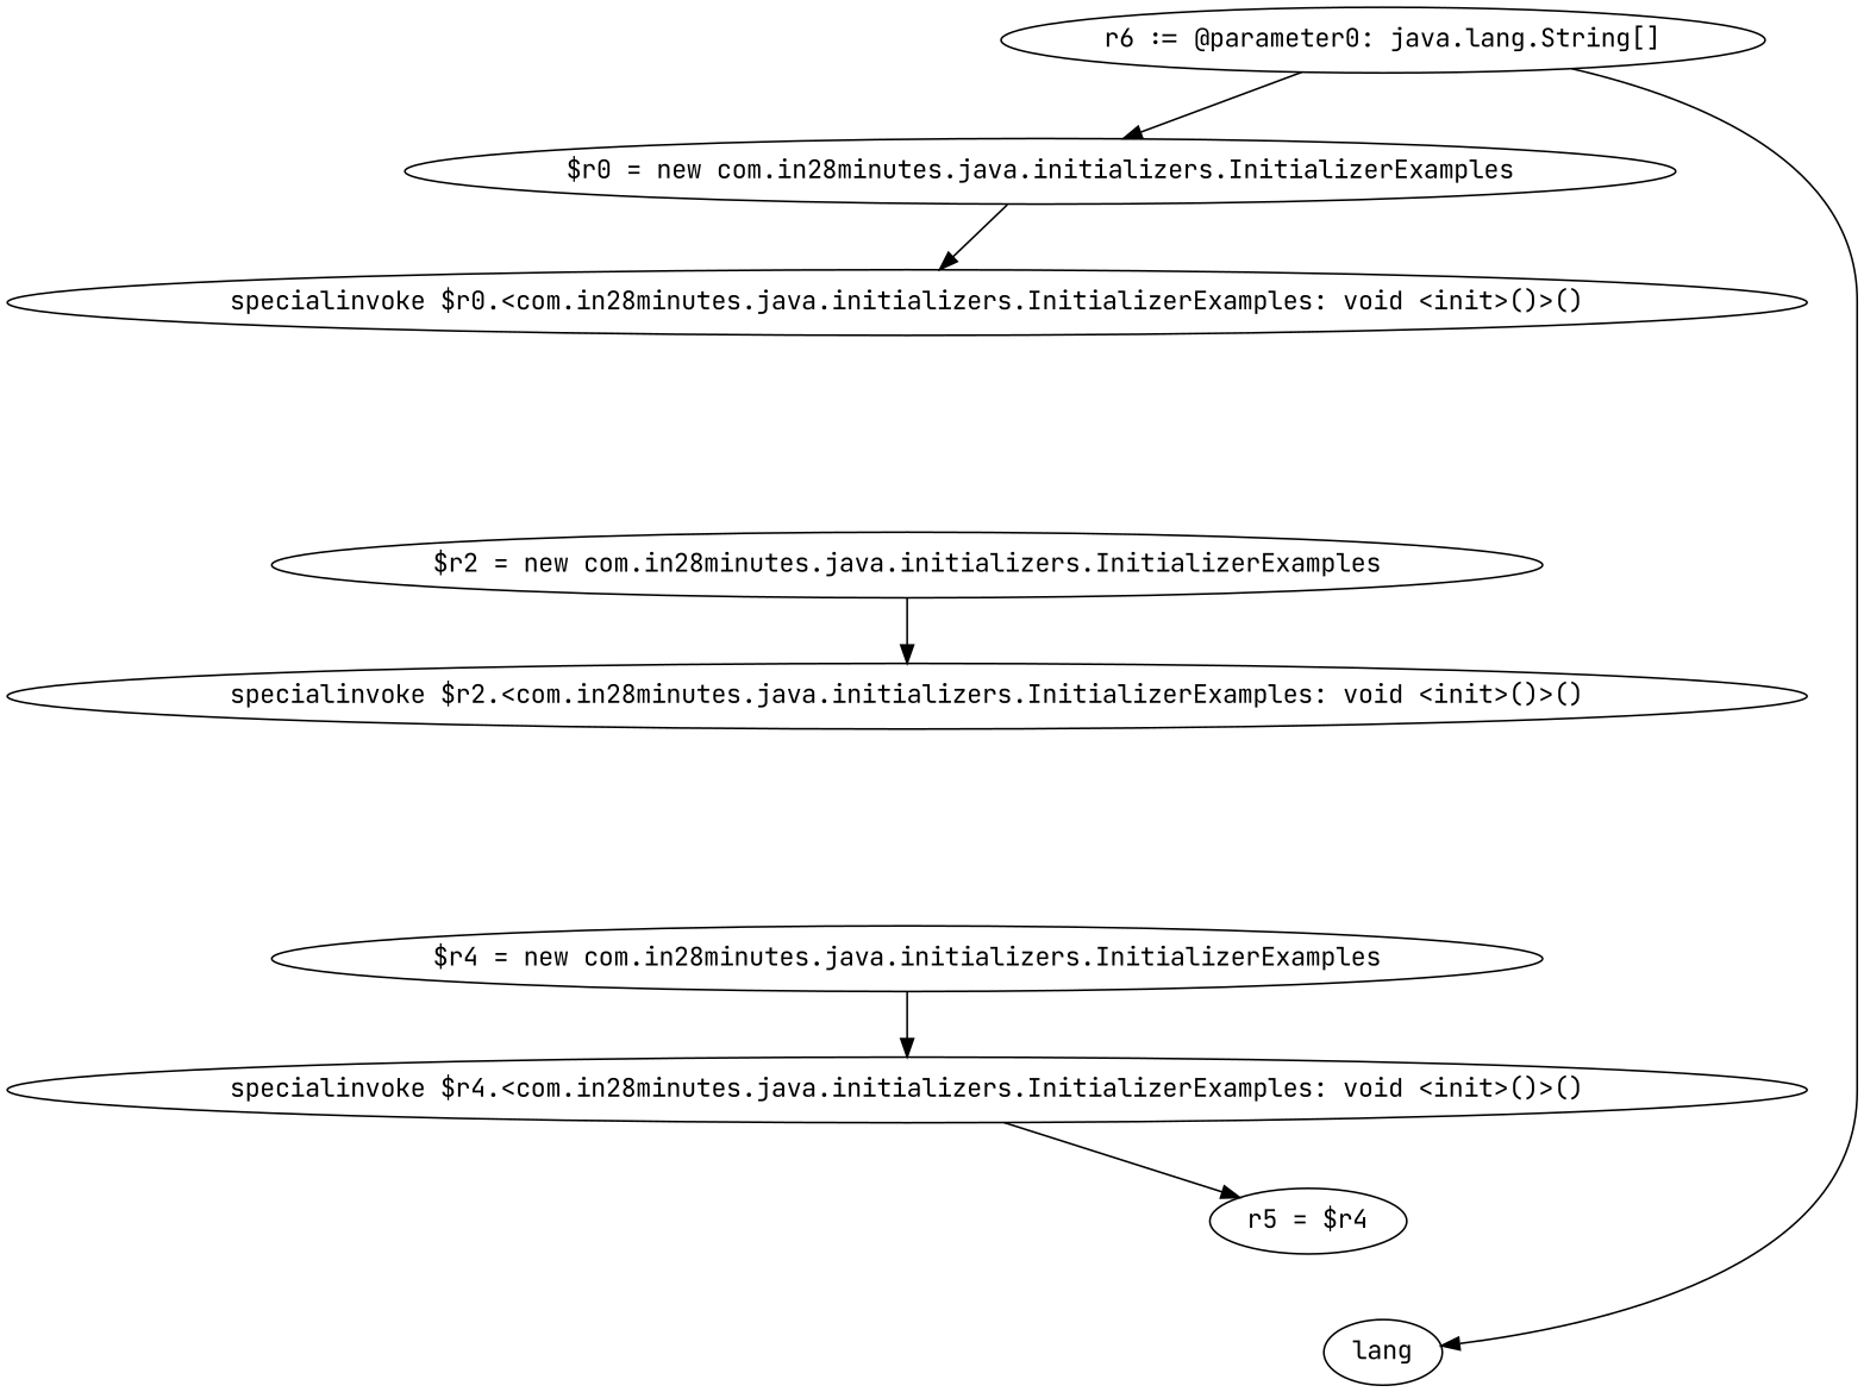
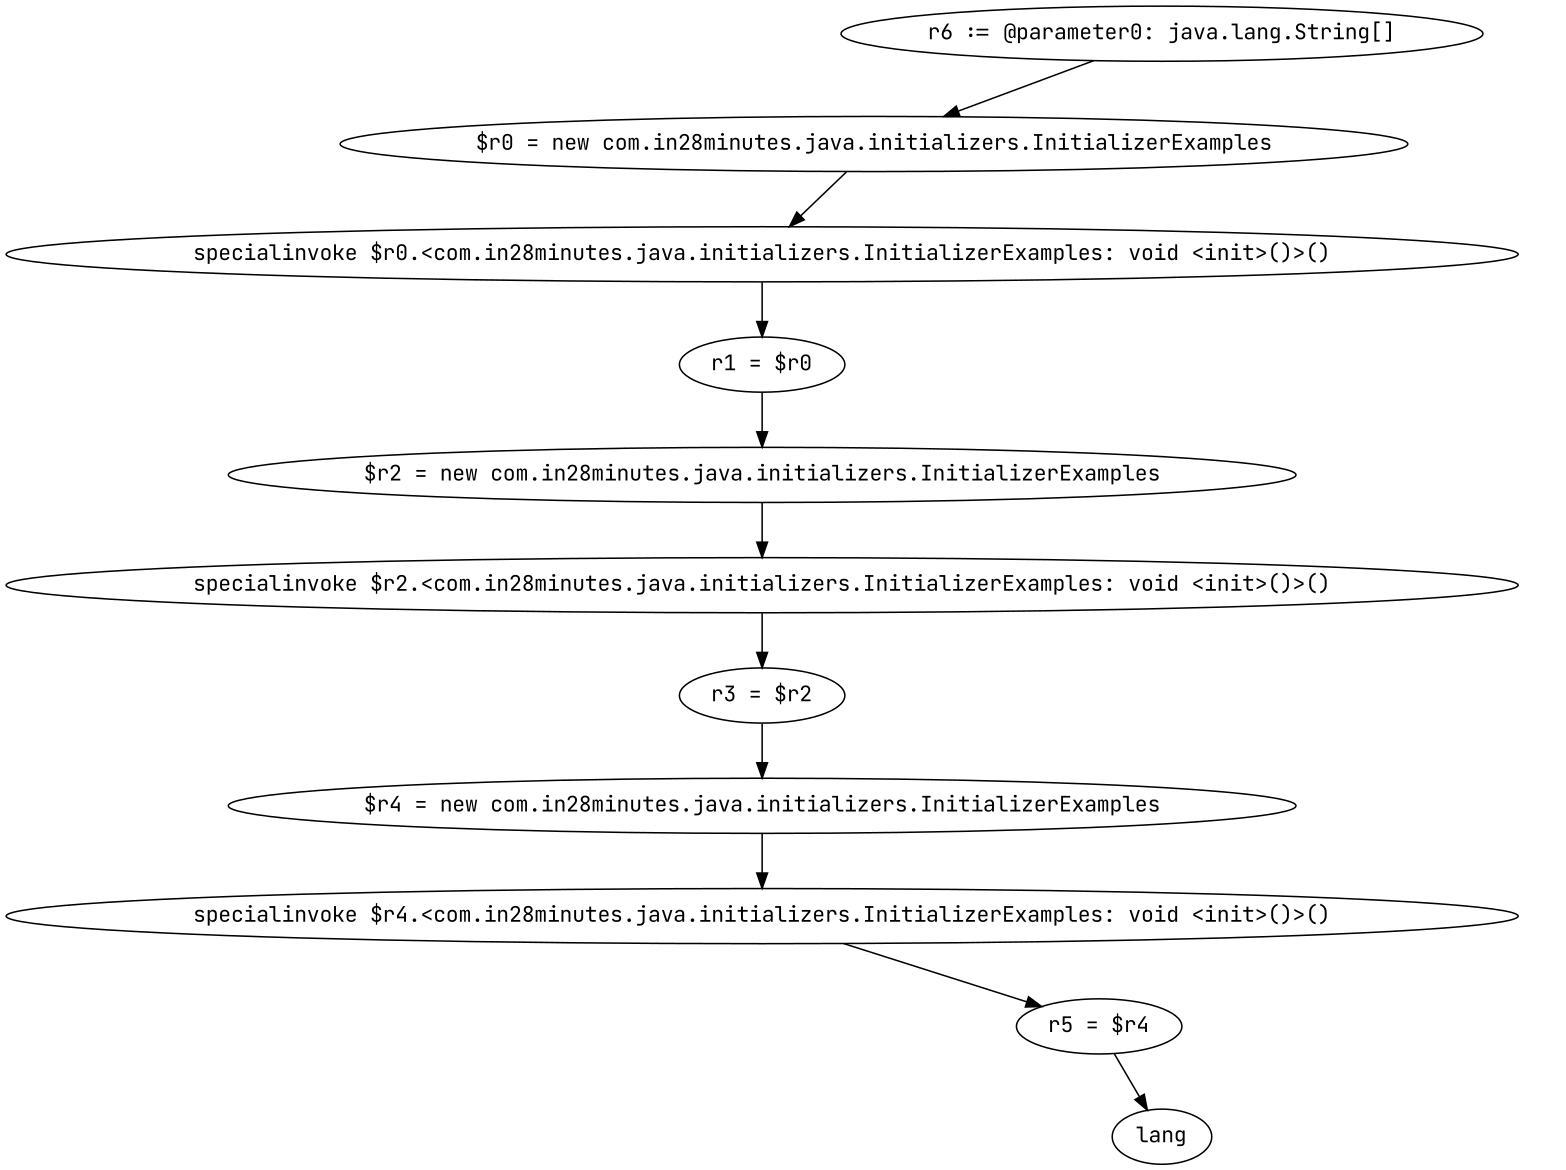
  digraph {
    fontname="JetBrains Mono"
    node [fontname="JetBrains Mono"]
    edge [fontname="JetBrains Mono"]
    "r6 := @parameter0: java.lang.String[]"
    "$r0 = new com.in28minutes.java.initializers.InitializerExamples"
    "specialinvoke $r0.<com.in28minutes.java.initializers.InitializerExamples: void <init>()>()"
+   "r1 = $r0"
    "$r2 = new com.in28minutes.java.initializers.InitializerExamples"
    "specialinvoke $r2.<com.in28minutes.java.initializers.InitializerExamples: void <init>()>()"
+   "r3 = $r2"
    "$r4 = new com.in28minutes.java.initializers.InitializerExamples"
    "specialinvoke $r4.<com.in28minutes.java.initializers.InitializerExamples: void <init>()>()"
    "r5 = $r4"
    n11 [label=lang]
    "r6 := @parameter0: java.lang.String[]" -> "$r0 = new com.in28minutes.java.initializers.InitializerExamples"
    "$r0 = new com.in28minutes.java.initializers.InitializerExamples" -> "specialinvoke $r0.<com.in28minutes.java.initializers.InitializerExamples: void <init>()>()"
+   "specialinvoke $r0.<com.in28minutes.java.initializers.InitializerExamples: void <init>()>()" -> "r1 = $r0"
+   "r1 = $r0" -> "$r2 = new com.in28minutes.java.initializers.InitializerExamples"
    "$r2 = new com.in28minutes.java.initializers.InitializerExamples" -> "specialinvoke $r2.<com.in28minutes.java.initializers.InitializerExamples: void <init>()>()"
+   "specialinvoke $r2.<com.in28minutes.java.initializers.InitializerExamples: void <init>()>()" -> "r3 = $r2"
+   "r3 = $r2" -> "$r4 = new com.in28minutes.java.initializers.InitializerExamples"
    "$r4 = new com.in28minutes.java.initializers.InitializerExamples" -> "specialinvoke $r4.<com.in28minutes.java.initializers.InitializerExamples: void <init>()>()"
    "specialinvoke $r4.<com.in28minutes.java.initializers.InitializerExamples: void <init>()>()" -> "r5 = $r4"
-   "r6 := @parameter0: java.lang.String[]" -> n11
+   "r5 = $r4" -> n11
  }
